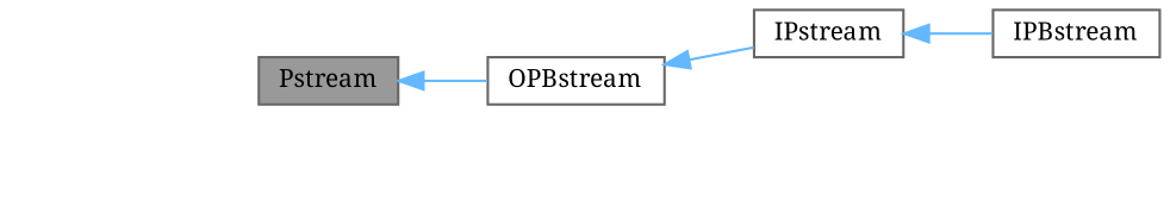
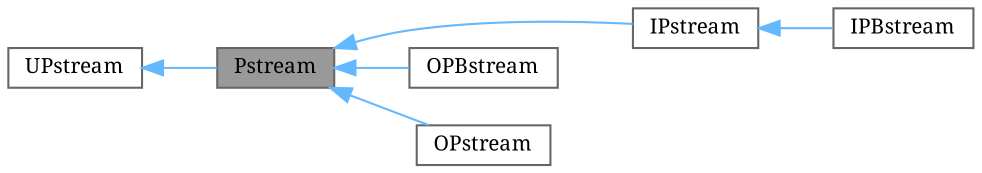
  digraph {
    fontname="Noto Serif"
    rankdir=LR
    node [color=gray40 fillcolor=white fontname="Noto Serif" fontsize=10 shape=box style=filled]
    edge [color=steelblue1 dir=back fontname="Noto Serif" fontsize=10 labelfontname=Helvetica labelfontsize=10 style=solid]
    n1 [fillcolor=grey60 fontcolor=black height=0.2 label=Pstream width=0.4]
    n2 [height=0.2 label=IPstream width=0.4]
    n3 [height=0.2 label=OPBstream width=0.4]
+   n4 [height=0.2 label=OPstream width=0.4]
    n5 [height=0.2 label=IPBstream width=0.4]
-   n3 -> n2
+   n6 [height=0.2 label=UPstream width=0.4]
+   n1 -> n2
    n1 -> n3
+   n1 -> n4
    n2 -> n5
+   n6 -> n1
  }
